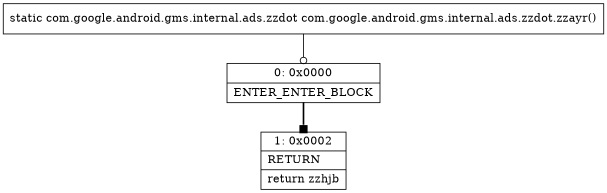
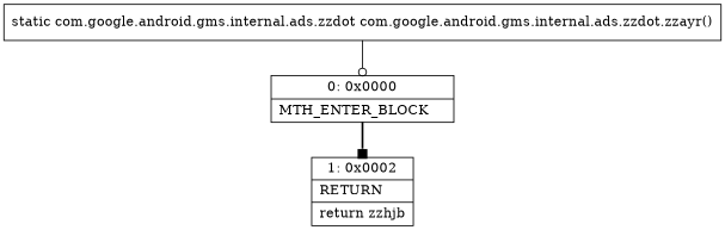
  digraph {
    node [shape=record]
-   n1 [label="{0\:\ 0x0000|ENTER_ENTER_BLOCK\l}"]
+   n1 [label="{0\:\ 0x0000|MTH_ENTER_BLOCK\l}"]
    n2 [label="{1\:\ 0x0002|RETURN\l|return zzhjb\l}"]
    n3 [label="{static com.google.android.gms.internal.ads.zzdot com.google.android.gms.internal.ads.zzdot.zzayr() }"]
    n1 -> n2 [style=bold arrowhead=box]
    n3 -> n1 [style=solid arrowhead=odot]
  }
